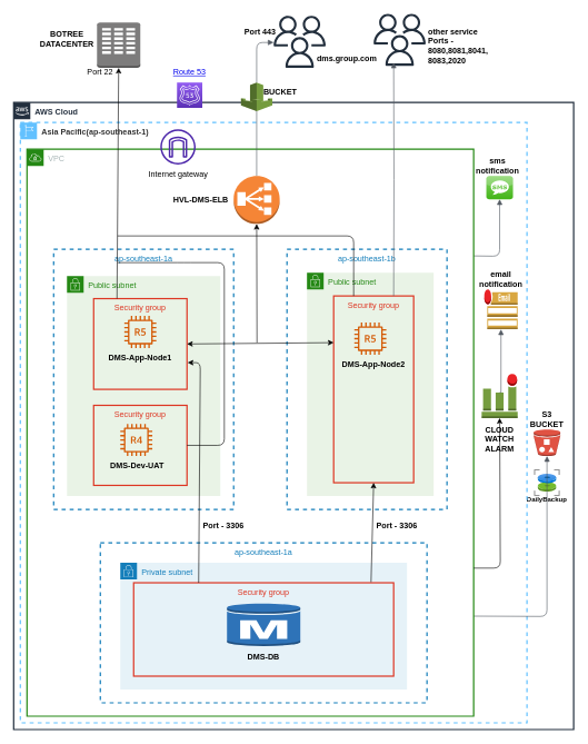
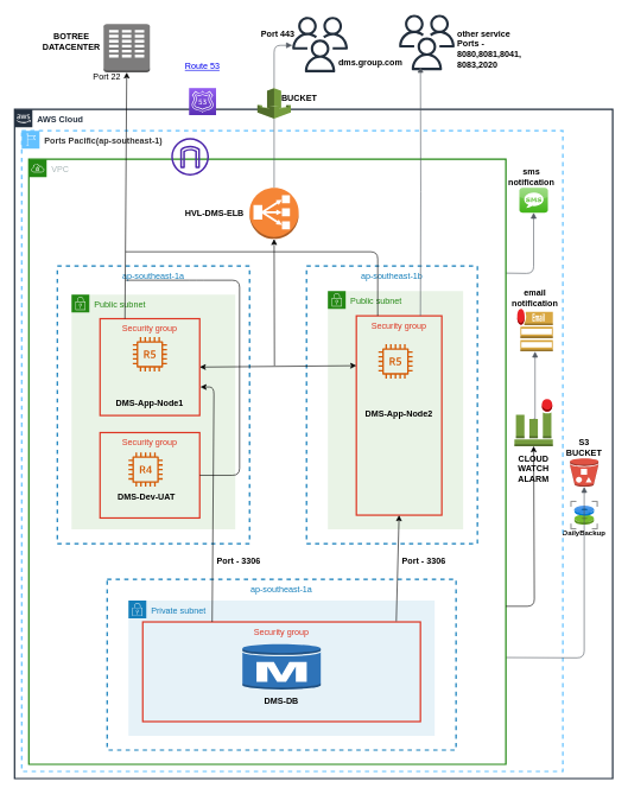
  <mxCell id="0" />
  <mxCell id="1" parent="0" />
  <mxCell id="2" value="&lt;b&gt;AWS Cloud&lt;/b&gt;" style="points=[[0,0],[0.25,0],[0.5,0],[0.75,0],[1,0],[1,0.25],[1,0.5],[1,0.75],[1,1],[0.75,1],[0.5,1],[0.25,1],[0,1],[0,0.75],[0,0.5],[0,0.25]];outlineConnect=0;gradientColor=none;html=1;whiteSpace=wrap;fontSize=12;fontStyle=0;container=1;pointerEvents=0;collapsible=0;recursiveResize=0;shape=mxgraph.aws4.group;grIcon=mxgraph.aws4.group_aws_cloud_alt;strokeColor=#232F3E;fillColor=none;verticalAlign=top;align=left;spacingLeft=30;fontColor=#232F3E;dashed=0;strokeWidth=2;rotation=0;fillStyle=auto;shadow=0;sketch=0;" parent="1" vertex="1"><mxGeometry x="20" y="153" width="840" height="940" as="geometry" /></mxCell>
  <mxCell id="3" value="" style="outlineConnect=0;dashed=0;verticalLabelPosition=bottom;verticalAlign=top;align=center;html=1;shape=mxgraph.aws3.bucket_with_objects;fillColor=#E05243;gradientColor=none;" parent="2" vertex="1"><mxGeometry x="780" y="490" width="40" height="40" as="geometry" /></mxCell>
  <mxCell id="4" value="&lt;b&gt;S3 BUCKET&lt;/b&gt;" style="text;html=1;strokeColor=none;fillColor=none;align=center;verticalAlign=middle;whiteSpace=wrap;rounded=0;" parent="2" vertex="1"><mxGeometry x="770" y="460" width="60" height="30" as="geometry" /></mxCell>
  <mxCell id="5" value="" style="aspect=fixed;html=1;points=[];align=center;image;fontSize=12;image=img/lib/azure2/compute/Disks_Snapshots.svg;" parent="2" vertex="1"><mxGeometry x="780.73" y="550" width="39.27" height="41" as="geometry" /></mxCell>
  <mxCell id="6" value="&lt;b&gt;&lt;font style=&quot;font-size: 10px;&quot;&gt;DailyBackup&lt;/font&gt;&lt;/b&gt;" style="text;html=1;strokeColor=none;fillColor=none;align=center;verticalAlign=middle;whiteSpace=wrap;rounded=0;" parent="2" vertex="1"><mxGeometry x="765" y="580" width="70" height="30" as="geometry" /></mxCell>
  <mxCell id="7" value="" style="outlineConnect=0;dashed=0;verticalLabelPosition=bottom;verticalAlign=top;align=center;html=1;shape=mxgraph.aws3.waf;fillColor=#759C3E;gradientColor=none;" vertex="1" parent="2"><mxGeometry x="341" y="-30" width="47" height="43" as="geometry" /></mxCell>
- <mxCell id="8" value="&lt;span style=&quot;color: rgb(51, 51, 51); font-family: Arial, Verdana; background-color: rgb(255, 255, 255);&quot;&gt;&lt;b&gt;Asia Pacific(ap-southeast-1)&lt;/b&gt;&lt;/span&gt;" style="points=[[0,0],[0.25,0],[0.5,0],[0.75,0],[1,0],[1,0.25],[1,0.5],[1,0.75],[1,1],[0.75,1],[0.5,1],[0.25,1],[0,1],[0,0.75],[0,0.5],[0,0.25]];outlineConnect=0;gradientColor=none;html=1;whiteSpace=wrap;fontSize=12;fontStyle=0;container=1;pointerEvents=0;collapsible=0;recursiveResize=0;shape=mxgraph.aws4.group;grIcon=mxgraph.aws4.group_region;strokeColor=#63C1FF;fillColor=none;verticalAlign=top;align=left;spacingLeft=30;fontColor=#147EBA;dashed=1;strokeWidth=2;" parent="1" vertex="1"><mxGeometry x="30" y="183" width="760" height="900" as="geometry" /></mxCell>
+ <mxCell id="8" value="&lt;span style=&quot;color: rgb(51, 51, 51); font-family: Arial, Verdana; background-color: rgb(255, 255, 255);&quot;&gt;&lt;b&gt;Ports Pacific(ap-southeast-1)&lt;/b&gt;&lt;/span&gt;" style="points=[[0,0],[0.25,0],[0.5,0],[0.75,0],[1,0],[1,0.25],[1,0.5],[1,0.75],[1,1],[0.75,1],[0.5,1],[0.25,1],[0,1],[0,0.75],[0,0.5],[0,0.25]];outlineConnect=0;gradientColor=none;html=1;whiteSpace=wrap;fontSize=12;fontStyle=0;container=1;pointerEvents=0;collapsible=0;recursiveResize=0;shape=mxgraph.aws4.group;grIcon=mxgraph.aws4.group_region;strokeColor=#63C1FF;fillColor=none;verticalAlign=top;align=left;spacingLeft=30;fontColor=#147EBA;dashed=1;strokeWidth=2;" parent="1" vertex="1"><mxGeometry x="30" y="183" width="760" height="900" as="geometry" /></mxCell>
  <mxCell id="9" value="" style="outlineConnect=0;dashed=0;verticalLabelPosition=bottom;verticalAlign=top;align=center;html=1;shape=mxgraph.aws3.email_notification;fillColor=#D9A741;gradientColor=none;" parent="8" vertex="1"><mxGeometry x="696" y="250" width="50" height="60" as="geometry" /></mxCell>
  <mxCell id="10" value="" style="outlineConnect=0;dashed=0;verticalLabelPosition=bottom;verticalAlign=top;align=center;html=1;shape=mxgraph.aws3.alarm;fillColor=#759C3E;gradientColor=none;" parent="8" vertex="1"><mxGeometry x="692" y="377" width="54" height="66" as="geometry" /></mxCell>
  <mxCell id="11" value="" style="edgeStyle=orthogonalEdgeStyle;html=1;endArrow=block;elbow=vertical;startArrow=none;endFill=1;strokeColor=#545B64;rounded=1;entryX=0.5;entryY=1;entryDx=0;entryDy=0;entryPerimeter=0;" parent="8" target="3" edge="1"><mxGeometry width="100" relative="1" as="geometry"><mxPoint x="680" y="740" as="sourcePoint" /><mxPoint x="780" y="740" as="targetPoint" /></mxGeometry></mxCell>
  <mxCell id="12" value="" style="edgeStyle=orthogonalEdgeStyle;html=1;endArrow=none;elbow=vertical;startArrow=block;startFill=1;strokeColor=#545B64;rounded=0;entryX=0.5;entryY=0.42;entryDx=0;entryDy=0;entryPerimeter=0;exitX=0.5;exitY=1;exitDx=0;exitDy=0;exitPerimeter=0;" parent="8" source="9" target="10" edge="1"><mxGeometry width="100" relative="1" as="geometry"><mxPoint x="721" y="320" as="sourcePoint" /><mxPoint x="778" y="361" as="targetPoint" /><Array as="points"><mxPoint x="721" y="405" /></Array></mxGeometry></mxCell>
  <mxCell id="13" value="&lt;b&gt;email notification&lt;/b&gt;" style="text;html=1;strokeColor=none;fillColor=none;align=center;verticalAlign=middle;whiteSpace=wrap;rounded=0;" parent="8" vertex="1"><mxGeometry x="691" y="220" width="60" height="30" as="geometry" /></mxCell>
  <mxCell id="14" value="&lt;b&gt;CLOUD WATCH&lt;br&gt;ALARM&lt;/b&gt;" style="text;html=1;strokeColor=none;fillColor=none;align=center;verticalAlign=middle;whiteSpace=wrap;rounded=0;" parent="8" vertex="1"><mxGeometry x="689" y="460" width="60" height="30" as="geometry" /></mxCell>
  <mxCell id="15" value="" style="dashed=0;outlineConnect=0;html=1;align=center;labelPosition=center;verticalLabelPosition=bottom;verticalAlign=top;shape=mxgraph.webicons.sms;fillColor=#86D466;gradientColor=#42B418" vertex="1" parent="8"><mxGeometry x="699" y="80" width="40" height="35" as="geometry" /></mxCell>
  <mxCell id="16" value="" style="edgeStyle=orthogonalEdgeStyle;html=1;endArrow=block;elbow=vertical;startArrow=none;endFill=1;strokeColor=#545B64;rounded=1;" edge="1" parent="8" target="15"><mxGeometry width="100" relative="1" as="geometry"><mxPoint x="680" y="200" as="sourcePoint" /><mxPoint x="780" y="200" as="targetPoint" /></mxGeometry></mxCell>
  <mxCell id="17" value="&lt;b&gt;sms notification&lt;/b&gt;" style="text;html=1;strokeColor=none;fillColor=none;align=center;verticalAlign=middle;whiteSpace=wrap;rounded=0;" vertex="1" parent="8"><mxGeometry x="686" y="50" width="60" height="30" as="geometry" /></mxCell>
  <mxCell id="18" value="&lt;span style=&quot;font-weight: normal;&quot;&gt;VPC&lt;/span&gt;" style="points=[[0,0],[0.25,0],[0.5,0],[0.75,0],[1,0],[1,0.25],[1,0.5],[1,0.75],[1,1],[0.75,1],[0.5,1],[0.25,1],[0,1],[0,0.75],[0,0.5],[0,0.25]];outlineConnect=0;gradientColor=none;html=1;whiteSpace=wrap;fontSize=12;fontStyle=1;container=1;pointerEvents=0;collapsible=0;recursiveResize=0;shape=mxgraph.aws4.group;grIcon=mxgraph.aws4.group_vpc;strokeColor=#248814;fillColor=none;verticalAlign=top;align=left;spacingLeft=30;fontColor=#AAB7B8;dashed=0;strokeWidth=2;" parent="1" vertex="1"><mxGeometry x="40" y="223" width="670" height="850" as="geometry" /></mxCell>
  <mxCell id="19" value="ap-southeast-1a" style="fillColor=none;strokeColor=#147EBA;dashed=1;verticalAlign=top;fontStyle=0;fontColor=#147EBA;strokeWidth=2;" parent="18" vertex="1"><mxGeometry x="110" y="590" width="490" height="240" as="geometry" /></mxCell>
  <mxCell id="20" value="Private subnet" style="points=[[0,0],[0.25,0],[0.5,0],[0.75,0],[1,0],[1,0.25],[1,0.5],[1,0.75],[1,1],[0.75,1],[0.5,1],[0.25,1],[0,1],[0,0.75],[0,0.5],[0,0.25]];outlineConnect=0;gradientColor=none;html=1;whiteSpace=wrap;fontSize=12;fontStyle=0;container=1;pointerEvents=0;collapsible=0;recursiveResize=0;shape=mxgraph.aws4.group;grIcon=mxgraph.aws4.group_security_group;grStroke=0;strokeColor=#147EBA;fillColor=#E6F2F8;verticalAlign=top;align=left;spacingLeft=30;fontColor=#147EBA;dashed=0;" parent="18" vertex="1"><mxGeometry x="140" y="620" width="430" height="190" as="geometry" /></mxCell>
  <mxCell id="21" value="Security group" style="fillColor=none;strokeColor=#DD3522;verticalAlign=top;fontStyle=0;fontColor=#DD3522;strokeWidth=2;" parent="20" vertex="1"><mxGeometry x="20" y="30" width="390" height="140" as="geometry" /></mxCell>
  <mxCell id="22" value="" style="outlineConnect=0;dashed=0;verticalLabelPosition=bottom;verticalAlign=top;align=center;html=1;shape=mxgraph.aws3.rds_db_instance;fillColor=#2E73B8;gradientColor=none;" parent="20" vertex="1"><mxGeometry x="160" y="60" width="110" height="66" as="geometry" /></mxCell>
  <mxCell id="23" value="&lt;b&gt;DMS-DB&lt;/b&gt;" style="text;html=1;strokeColor=none;fillColor=none;align=center;verticalAlign=middle;whiteSpace=wrap;rounded=0;" parent="20" vertex="1"><mxGeometry x="185" y="126" width="60" height="30" as="geometry" /></mxCell>
  <mxCell id="24" value="" style="outlineConnect=0;dashed=0;verticalLabelPosition=bottom;verticalAlign=top;align=center;html=1;shape=mxgraph.aws3.classic_load_balancer;fillColor=#F58536;gradientColor=none;" parent="18" vertex="1"><mxGeometry x="310" y="40" width="69" height="72" as="geometry" /></mxCell>
  <mxCell id="25" value="" style="sketch=0;outlineConnect=0;fontColor=#232F3E;gradientColor=none;fillColor=#4D27AA;strokeColor=none;dashed=0;verticalLabelPosition=bottom;verticalAlign=top;align=center;html=1;fontSize=12;fontStyle=0;aspect=fixed;pointerEvents=1;shape=mxgraph.aws4.internet_gateway;" parent="18" vertex="1"><mxGeometry x="200" y="-30" width="53" height="53" as="geometry" /></mxCell>
  <mxCell id="26" value="ap-southeast-1a" style="fillColor=none;strokeColor=#147EBA;dashed=1;verticalAlign=top;fontStyle=0;fontColor=#147EBA;strokeWidth=2;" parent="18" vertex="1"><mxGeometry x="40" y="150" width="270" height="390" as="geometry" /></mxCell>
  <mxCell id="27" value="ap-southeast-1b" style="fillColor=none;strokeColor=#147EBA;dashed=1;verticalAlign=top;fontStyle=0;fontColor=#147EBA;strokeWidth=2;" parent="18" vertex="1"><mxGeometry x="390" y="150" width="240" height="390" as="geometry" /></mxCell>
  <mxCell id="28" value="Public subnet" style="points=[[0,0],[0.25,0],[0.5,0],[0.75,0],[1,0],[1,0.25],[1,0.5],[1,0.75],[1,1],[0.75,1],[0.5,1],[0.25,1],[0,1],[0,0.75],[0,0.5],[0,0.25]];outlineConnect=0;gradientColor=none;html=1;whiteSpace=wrap;fontSize=12;fontStyle=0;container=1;pointerEvents=0;collapsible=0;recursiveResize=0;shape=mxgraph.aws4.group;grIcon=mxgraph.aws4.group_security_group;grStroke=0;strokeColor=#248814;fillColor=#E9F3E6;verticalAlign=top;align=left;spacingLeft=30;fontColor=#248814;dashed=0;" parent="18" vertex="1"><mxGeometry x="60" y="190" width="230" height="330" as="geometry" /></mxCell>
  <mxCell id="29" value="Public subnet" style="points=[[0,0],[0.25,0],[0.5,0],[0.75,0],[1,0],[1,0.25],[1,0.5],[1,0.75],[1,1],[0.75,1],[0.5,1],[0.25,1],[0,1],[0,0.75],[0,0.5],[0,0.25]];outlineConnect=0;gradientColor=none;html=1;whiteSpace=wrap;fontSize=12;fontStyle=0;container=1;pointerEvents=0;collapsible=0;recursiveResize=0;shape=mxgraph.aws4.group;grIcon=mxgraph.aws4.group_security_group;grStroke=0;strokeColor=#248814;fillColor=#E9F3E6;verticalAlign=top;align=left;spacingLeft=30;fontColor=#248814;dashed=0;" parent="18" vertex="1"><mxGeometry x="420" y="185" width="190" height="335" as="geometry" /></mxCell>
  <mxCell id="30" value="Security group" style="fillColor=none;strokeColor=#DD3522;verticalAlign=top;fontStyle=0;fontColor=#DD3522;strokeWidth=2;" parent="18" vertex="1"><mxGeometry x="460" y="220" width="120" height="280" as="geometry" /></mxCell>
  <mxCell id="31" value="" style="sketch=0;outlineConnect=0;fontColor=#232F3E;gradientColor=none;fillColor=#D45B07;strokeColor=none;dashed=0;verticalLabelPosition=bottom;verticalAlign=top;align=center;html=1;fontSize=12;fontStyle=0;aspect=fixed;pointerEvents=1;shape=mxgraph.aws4.r5_instance;" parent="18" vertex="1"><mxGeometry x="491" y="260" width="48" height="48" as="geometry" /></mxCell>
  <mxCell id="32" value="Security group" style="fillColor=none;strokeColor=#DD3522;verticalAlign=top;fontStyle=0;fontColor=#DD3522;strokeWidth=2;" parent="18" vertex="1"><mxGeometry x="100" y="384" width="140" height="120" as="geometry" /></mxCell>
  <mxCell id="33" value="" style="sketch=0;outlineConnect=0;fontColor=#232F3E;gradientColor=none;fillColor=#D45B07;strokeColor=none;dashed=0;verticalLabelPosition=bottom;verticalAlign=top;align=center;html=1;fontSize=12;fontStyle=0;aspect=fixed;pointerEvents=1;shape=mxgraph.aws4.r4_instance;" parent="18" vertex="1"><mxGeometry x="140" y="412" width="48" height="48" as="geometry" /></mxCell>
  <mxCell id="34" value="Security group" style="fillColor=none;strokeColor=#DD3522;verticalAlign=top;fontStyle=0;fontColor=#DD3522;strokeWidth=2;" parent="18" vertex="1"><mxGeometry x="100" y="224" width="140" height="136" as="geometry" /></mxCell>
  <mxCell id="35" value="" style="sketch=0;outlineConnect=0;fontColor=#232F3E;gradientColor=none;fillColor=#D45B07;strokeColor=none;dashed=0;verticalLabelPosition=bottom;verticalAlign=top;align=center;html=1;fontSize=12;fontStyle=0;aspect=fixed;pointerEvents=1;shape=mxgraph.aws4.r5_instance;" parent="18" vertex="1"><mxGeometry x="146" y="250" width="48" height="48" as="geometry" /></mxCell>
  <mxCell id="36" value="&lt;b&gt;DMS-Dev-UAT&lt;/b&gt;" style="text;html=1;strokeColor=none;fillColor=none;align=center;verticalAlign=middle;whiteSpace=wrap;rounded=0;" parent="18" vertex="1"><mxGeometry x="120" y="460" width="91" height="30" as="geometry" /></mxCell>
- <mxCell id="37" value="&lt;b&gt;DMS-App-Node1&lt;/b&gt;" style="text;html=1;strokeColor=none;fillColor=none;align=center;verticalAlign=middle;whiteSpace=wrap;rounded=0;" parent="18" vertex="1"><mxGeometry x="115" y="298" width="110" height="30" as="geometry" /></mxCell>
- <mxCell id="38" value="&lt;b&gt;DMS-App-Node2&lt;/b&gt;" style="text;html=1;strokeColor=none;fillColor=none;align=center;verticalAlign=middle;whiteSpace=wrap;rounded=0;" parent="18" vertex="1"><mxGeometry x="470" y="308" width="100" height="30" as="geometry" /></mxCell>
+ <mxCell id="37" value="&lt;b&gt;DMS-App-Node1&lt;/b&gt;" style="text;html=1;strokeColor=none;fillColor=none;align=center;verticalAlign=middle;whiteSpace=wrap;rounded=0;" parent="18" vertex="1"><mxGeometry x="115" y="328" width="110" height="30" as="geometry" /></mxCell>
+ <mxCell id="38" value="&lt;b&gt;DMS-App-Node2&lt;/b&gt;" style="text;html=1;strokeColor=none;fillColor=none;align=center;verticalAlign=middle;whiteSpace=wrap;rounded=0;" parent="18" vertex="1"><mxGeometry x="470" y="343" width="100" height="30" as="geometry" /></mxCell>
  <mxCell id="39" value="&lt;b&gt;HVL-DMS-ELB&lt;/b&gt;" style="text;html=1;strokeColor=none;fillColor=none;align=center;verticalAlign=middle;whiteSpace=wrap;rounded=0;" parent="18" vertex="1"><mxGeometry x="211" y="61" width="100" height="30" as="geometry" /></mxCell>
- <mxCell id="40" value="Internet gateway" style="text;html=1;strokeColor=none;fillColor=none;align=center;verticalAlign=middle;whiteSpace=wrap;rounded=0;" parent="18" vertex="1"><mxGeometry x="176.5" y="23" width="100" height="30" as="geometry" /></mxCell>
  <mxCell id="41" value="" style="endArrow=classic;html=1;rounded=0;exitX=0.913;exitY=-0.007;exitDx=0;exitDy=0;exitPerimeter=0;" parent="18" source="21" edge="1"><mxGeometry width="50" height="50" relative="1" as="geometry"><mxPoint x="500" y="590" as="sourcePoint" /><mxPoint x="520" y="500" as="targetPoint" /></mxGeometry></mxCell>
  <mxCell id="42" value="" style="endArrow=classic;html=1;rounded=1;entryX=1.007;entryY=0.706;entryDx=0;entryDy=0;exitX=0.25;exitY=0;exitDx=0;exitDy=0;entryPerimeter=0;" parent="18" source="21" target="34" edge="1"><mxGeometry width="50" height="50" relative="1" as="geometry"><mxPoint x="40" y="620" as="sourcePoint" /><mxPoint x="90" y="570" as="targetPoint" /><Array as="points"><mxPoint x="260" y="320" /></Array></mxGeometry></mxCell>
  <mxCell id="43" value="" style="endArrow=classic;startArrow=classic;html=1;rounded=1;exitX=1;exitY=0.5;exitDx=0;exitDy=0;entryX=0;entryY=0.25;entryDx=0;entryDy=0;" parent="18" source="34" target="30" edge="1"><mxGeometry width="50" height="50" relative="1" as="geometry"><mxPoint x="330" y="320" as="sourcePoint" /><mxPoint x="380" y="270" as="targetPoint" /></mxGeometry></mxCell>
  <mxCell id="44" value="" style="endArrow=classic;html=1;rounded=1;entryX=0.5;entryY=1;entryDx=0;entryDy=0;entryPerimeter=0;" parent="18" target="24" edge="1"><mxGeometry width="50" height="50" relative="1" as="geometry"><mxPoint x="345" y="290" as="sourcePoint" /><mxPoint x="370" y="190" as="targetPoint" /></mxGeometry></mxCell>
  <mxCell id="45" value="" style="endArrow=none;html=1;rounded=1;entryX=0.25;entryY=0;entryDx=0;entryDy=0;" parent="18" edge="1" target="30"><mxGeometry width="50" height="50" relative="1" as="geometry"><mxPoint x="136" y="130" as="sourcePoint" /><mxPoint x="522.96" y="220" as="targetPoint" /><Array as="points"><mxPoint x="490" y="130" /></Array></mxGeometry></mxCell>
  <mxCell id="46" value="&lt;b&gt;Port - 3306&lt;/b&gt;" style="text;html=1;strokeColor=none;fillColor=none;align=center;verticalAlign=middle;whiteSpace=wrap;rounded=0;" parent="18" vertex="1"><mxGeometry x="520" y="550" width="70" height="30" as="geometry" /></mxCell>
  <mxCell id="47" value="&lt;b&gt;Port - 3306&lt;/b&gt;" style="text;html=1;strokeColor=none;fillColor=none;align=center;verticalAlign=middle;whiteSpace=wrap;rounded=0;" parent="18" vertex="1"><mxGeometry x="260" y="550" width="70" height="30" as="geometry" /></mxCell>
  <mxCell id="48" value="" style="endArrow=none;html=1;rounded=1;" parent="18" edge="1"><mxGeometry width="50" height="50" relative="1" as="geometry"><mxPoint x="240" y="444" as="sourcePoint" /><mxPoint x="136" y="170" as="targetPoint" /><Array as="points"><mxPoint x="296" y="444" /><mxPoint x="296" y="170" /><mxPoint x="236" y="170" /></Array></mxGeometry></mxCell>
  <mxCell id="49" value="" style="endArrow=classic;html=1;rounded=1;entryX=0.5;entryY=1;entryDx=0;entryDy=0;entryPerimeter=0;" parent="1" target="10" edge="1"><mxGeometry width="50" height="50" relative="1" as="geometry"><mxPoint x="710" y="851" as="sourcePoint" /><mxPoint x="770" y="703" as="targetPoint" /><Array as="points"><mxPoint x="750" y="851" /></Array></mxGeometry></mxCell>
  <mxCell id="50" value="" style="sketch=0;outlineConnect=0;fontColor=#232F3E;gradientColor=none;fillColor=#232F3D;strokeColor=none;dashed=0;verticalLabelPosition=bottom;verticalAlign=top;align=center;html=1;fontSize=12;fontStyle=0;aspect=fixed;pointerEvents=1;shape=mxgraph.aws4.users;" parent="1" vertex="1"><mxGeometry x="410" y="23" width="78" height="78" as="geometry" /></mxCell>
  <mxCell id="51" value="" style="edgeStyle=orthogonalEdgeStyle;html=1;endArrow=block;elbow=vertical;startArrow=none;endFill=1;strokeColor=#545B64;rounded=1;exitX=0.5;exitY=0;exitDx=0;exitDy=0;exitPerimeter=0;" parent="1" source="7" target="50" edge="1"><mxGeometry width="100" relative="1" as="geometry"><mxPoint x="310" y="63" as="sourcePoint" /><mxPoint x="380" y="63" as="targetPoint" /><Array as="points"><mxPoint x="385" y="63" /></Array></mxGeometry></mxCell>
  <mxCell id="52" value="" style="outlineConnect=0;dashed=0;verticalLabelPosition=bottom;verticalAlign=top;align=center;html=1;shape=mxgraph.aws3.corporate_data_center;fillColor=#7D7C7C;gradientColor=none;" parent="1" vertex="1"><mxGeometry x="145" y="33" width="65" height="68" as="geometry" /></mxCell>
  <mxCell id="53" value="&lt;b&gt;dms.group.com&lt;/b&gt;" style="text;html=1;strokeColor=none;fillColor=none;align=center;verticalAlign=middle;whiteSpace=wrap;rounded=0;" parent="1" vertex="1"><mxGeometry x="480" y="73" width="80" height="30" as="geometry" /></mxCell>
  <mxCell id="54" value="&lt;b&gt;Port 443&lt;/b&gt;" style="text;html=1;strokeColor=none;fillColor=none;align=center;verticalAlign=middle;whiteSpace=wrap;rounded=0;" parent="1" vertex="1"><mxGeometry x="360" y="33" width="60" height="30" as="geometry" /></mxCell>
  <mxCell id="55" value="Port 22" style="text;html=1;strokeColor=none;fillColor=none;align=center;verticalAlign=middle;whiteSpace=wrap;rounded=0;" parent="1" vertex="1"><mxGeometry x="120" y="93" width="60" height="30" as="geometry" /></mxCell>
  <mxCell id="56" value="&lt;b&gt;BOTREE&lt;br&gt;DATACENTER&lt;/b&gt;" style="text;html=1;strokeColor=none;fillColor=none;align=center;verticalAlign=middle;whiteSpace=wrap;rounded=0;" parent="1" vertex="1"><mxGeometry x="70" y="43" width="60" height="30" as="geometry" /></mxCell>
  <mxCell id="57" value="" style="endArrow=classic;html=1;rounded=0;entryX=0.5;entryY=1;entryDx=0;entryDy=0;entryPerimeter=0;exitX=0.25;exitY=0;exitDx=0;exitDy=0;" parent="1" source="34" target="52" edge="1"><mxGeometry width="50" height="50" relative="1" as="geometry"><mxPoint x="160" y="323" as="sourcePoint" /><mxPoint x="210" y="273" as="targetPoint" /></mxGeometry></mxCell>
  <mxCell id="58" value="" style="sketch=0;points=[[0,0,0],[0.25,0,0],[0.5,0,0],[0.75,0,0],[1,0,0],[0,1,0],[0.25,1,0],[0.5,1,0],[0.75,1,0],[1,1,0],[0,0.25,0],[0,0.5,0],[0,0.75,0],[1,0.25,0],[1,0.5,0],[1,0.75,0]];outlineConnect=0;fontColor=#232F3E;gradientColor=#945DF2;gradientDirection=north;fillColor=#5A30B5;strokeColor=#ffffff;dashed=0;verticalLabelPosition=bottom;verticalAlign=top;align=center;html=1;fontSize=12;fontStyle=0;aspect=fixed;shape=mxgraph.aws4.resourceIcon;resIcon=mxgraph.aws4.route_53;" parent="1" vertex="1"><mxGeometry x="265" y="123" width="38" height="38" as="geometry" /></mxCell>
- <mxCell id="59" value="&lt;a data-awsui-focus-visible=&quot;true&quot; aria-disabled=&quot;false&quot; class=&quot;awsui_anchor_1kosq_3zese_104&quot; href=&quot;https://us-east-1.console.aws.amazon.com/route53/v2/home#Home&quot;&gt;&lt;span class=&quot;awsui_text_1kosq_3zese_161&quot;&gt;Route 53&lt;/span&gt;&lt;/a&gt;" style="text;html=1;strokeColor=none;fillColor=none;align=center;verticalAlign=middle;whiteSpace=wrap;rounded=0;" parent="1" vertex="1"><mxGeometry x="254" y="93" width="60" height="30" as="geometry" /></mxCell>
+ <mxCell id="59" value="&lt;a data-awsui-focus-visible=&quot;true&quot; aria-disabled=&quot;false&quot; class=&quot;awsui_anchor_1kosq_3zese_104&quot; href=&quot;https://us-east-1.console.aws.amazon.com/route53/v2/home#Home&quot;&gt;&lt;span class=&quot;awsui_text_1kosq_3zese_161&quot;&gt;Route 53&lt;/span&gt;&lt;/a&gt;" style="text;html=1;strokeColor=none;fillColor=none;align=center;verticalAlign=middle;whiteSpace=wrap;rounded=0;" parent="1" vertex="1"><mxGeometry x="254" y="78" width="60" height="30" as="geometry" /></mxCell>
  <mxCell id="60" value="" style="edgeStyle=orthogonalEdgeStyle;html=1;endArrow=none;elbow=vertical;startArrow=none;endFill=1;strokeColor=#545B64;rounded=1;exitX=0.5;exitY=0;exitDx=0;exitDy=0;exitPerimeter=0;" edge="1" parent="1" source="24" target="7"><mxGeometry width="100" relative="1" as="geometry"><mxPoint x="384.5" y="263" as="sourcePoint" /><mxPoint x="410" y="63" as="targetPoint" /><Array as="points" /></mxGeometry></mxCell>
  <mxCell id="61" value="&lt;b&gt;BUCKET&lt;/b&gt;" style="text;html=1;strokeColor=none;fillColor=none;align=center;verticalAlign=middle;whiteSpace=wrap;rounded=0;" vertex="1" parent="1"><mxGeometry x="390" y="123" width="60" height="30" as="geometry" /></mxCell>
  <mxCell id="62" value="" style="sketch=0;outlineConnect=0;fontColor=#232F3E;gradientColor=none;fillColor=#232F3D;strokeColor=none;dashed=0;verticalLabelPosition=bottom;verticalAlign=top;align=center;html=1;fontSize=12;fontStyle=0;aspect=fixed;pointerEvents=1;shape=mxgraph.aws4.users;" vertex="1" parent="1"><mxGeometry x="560" y="20" width="78" height="78" as="geometry" /></mxCell>
  <mxCell id="63" value="" style="edgeStyle=orthogonalEdgeStyle;html=1;endArrow=none;elbow=vertical;startArrow=block;startFill=1;strokeColor=#545B64;rounded=0;entryX=0.75;entryY=0;entryDx=0;entryDy=0;" edge="1" parent="1" target="30"><mxGeometry width="100" relative="1" as="geometry"><mxPoint x="590" y="93" as="sourcePoint" /><mxPoint x="640" y="293" as="targetPoint" /></mxGeometry></mxCell>
  <mxCell id="64" value="&lt;b&gt;other service&lt;br&gt;Ports - 8080,8081,8041,&lt;br&gt;8083,2020&lt;br&gt;&lt;/b&gt;" style="text;html=1;strokeColor=none;fillColor=none;align=left;verticalAlign=middle;whiteSpace=wrap;rounded=0;" vertex="1" parent="1"><mxGeometry x="640" y="23" width="130" height="90" as="geometry" /></mxCell>
